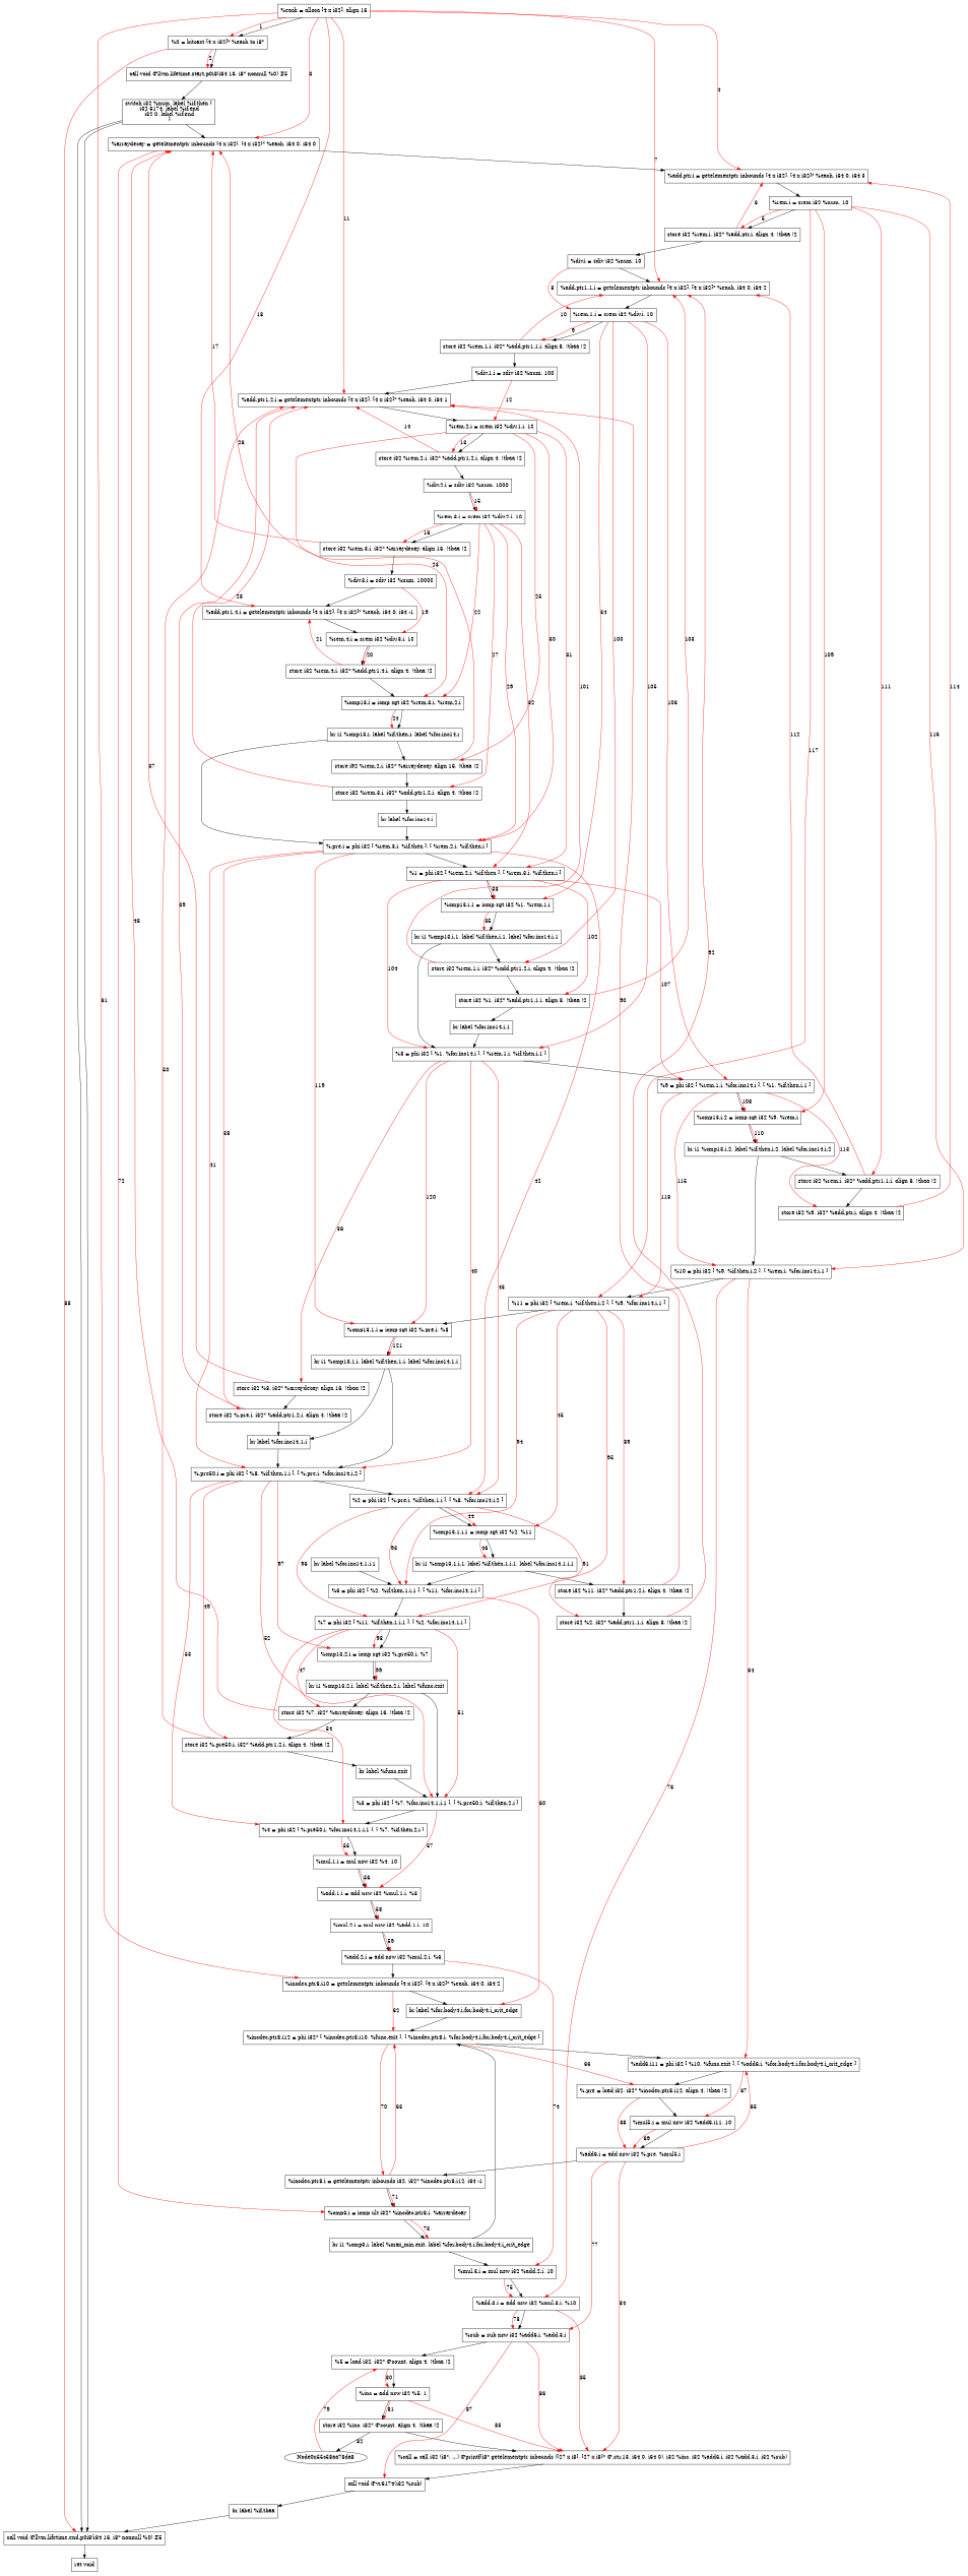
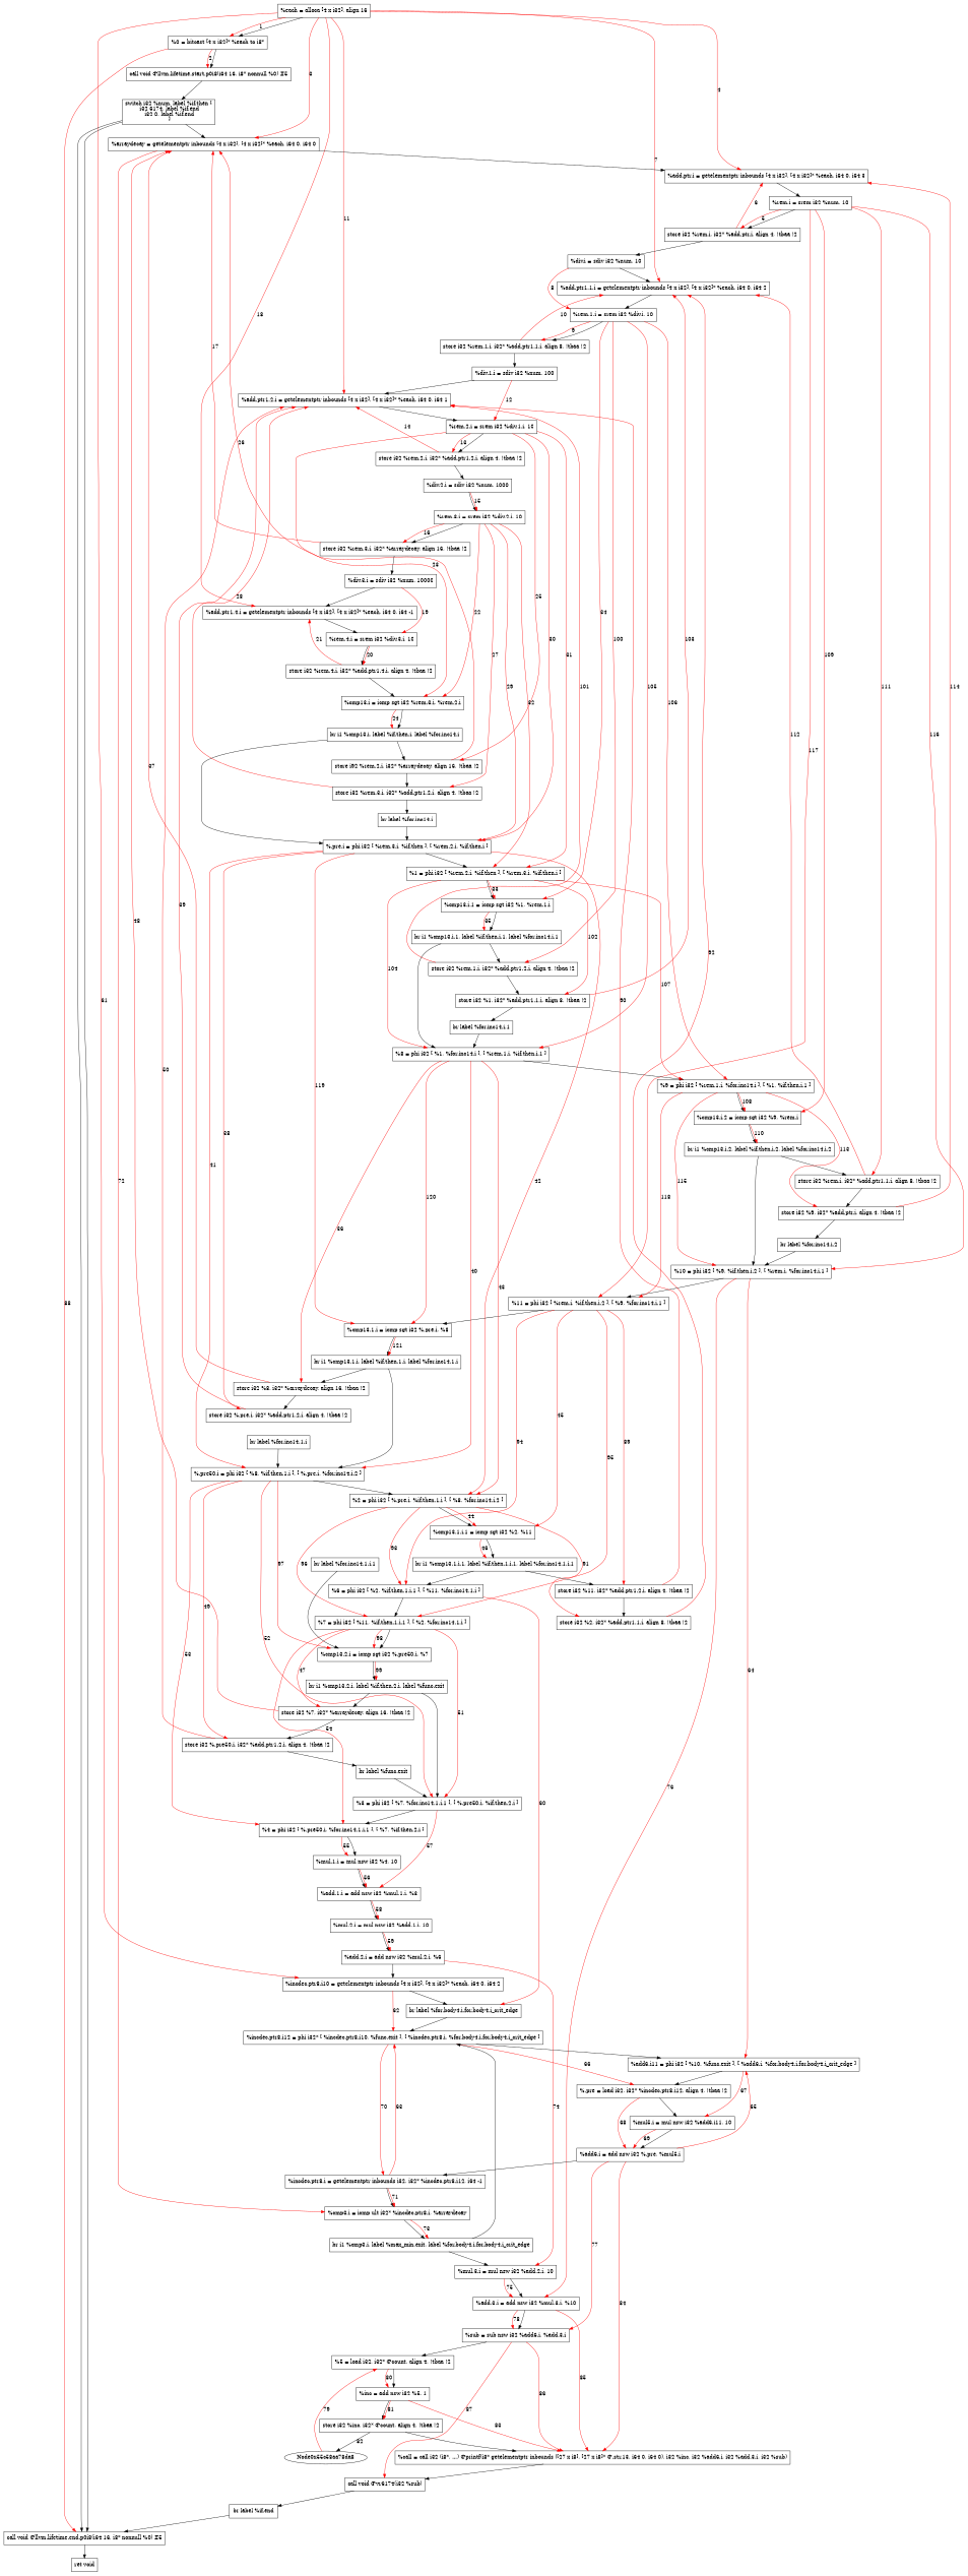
  digraph {
    node [shape=record]
    edge [color=red]
    n1 [label="  %each = alloca [4 x i32], align 16"]
    n2 [label="  %0 = bitcast [4 x i32]* %each to i8*"]
    n3 [label="  %arraydecay = getelementptr inbounds [4 x i32], [4 x i32]* %each, i64 0, i64 0"]
    n4 [label="  %add.ptr.i = getelementptr inbounds [4 x i32], [4 x i32]* %each, i64 0, i64 3"]
    n5 [label="  %add.ptr1.1.i = getelementptr inbounds [4 x i32], [4 x i32]* %each, i64 0, i64 2"]
    n6 [label="  %add.ptr1.2.i = getelementptr inbounds [4 x i32], [4 x i32]* %each, i64 0, i64 1"]
    n7 [label="  %add.ptr1.4.i = getelementptr inbounds [4 x i32], [4 x i32]* %each, i64 0, i64 -1"]
    n8 [label="  %incdec.ptr8.i10 = getelementptr inbounds [4 x i32], [4 x i32]* %each, i64 0, i64 2"]
    n9 [label="  call void @llvm.lifetime.start.p0i8(i64 16, i8* nonnull %0) #5"]
    n10 [label="  call void @llvm.lifetime.end.p0i8(i64 16, i8* nonnull %0) #5"]
    n11 [label="  %cmp3.i = icmp ult i32* %incdec.ptr8.i, %arraydecay"]
    n12 [label="  %rem.i = srem i32 %num, 10"]
    n13 [label="  %rem.1.i = srem i32 %div.i, 10"]
    n14 [label="  %rem.2.i = srem i32 %div.1.i, 10"]
    n15 [label="  %rem.4.i = srem i32 %div.3.i, 10"]
    n16 [label="  br label %for.body4.i.for.body4.i_crit_edge"]
    n17 [label="  %incdec.ptr8.i12 = phi i32* [ %incdec.ptr8.i10, %func.exit ], [ %incdec.ptr8.i, %for.body4.i.for.body4.i_crit_edge ]"]
    n18 [label="  switch i32 %num, label %if.then [\n    i32 6174, label %if.end\n    i32 0, label %if.end\n  ]"]
    n19 [label="  ret void"]
    n20 [label="  br i1 %cmp3.i, label %max_min.exit, label %for.body4.i.for.body4.i_crit_edge"]
    n21 [label="  store i32 %rem.i, i32* %add.ptr.i, align 4, !tbaa !2"]
    n22 [label="  %cmp13.i.2 = icmp sgt i32 %9, %rem.i"]
    n23 [label="  store i32 %rem.i, i32* %add.ptr1.1.i, align 8, !tbaa !2"]
    n24 [label="  %10 = phi i32 [ %9, %if.then.i.2 ], [ %rem.i, %for.inc14.i.1 ]"]
    n25 [label="  %11 = phi i32 [ %rem.i, %if.then.i.2 ], [ %9, %for.inc14.i.1 ]"]
    n26 [label="  %div.i = sdiv i32 %num, 10"]
    n27 [label="  br i1 %cmp13.i.2, label %if.then.i.2, label %for.inc14.i.2"]
    n28 [label="  store i32 %9, i32* %add.ptr.i, align 4, !tbaa !2"]
    n29 [label="  %add6.i11 = phi i32 [ %10, %func.exit ], [ %add6.i, %for.body4.i.for.body4.i_crit_edge ]"]
    n30 [label="  %add.3.i = add nsw i32 %mul.3.i, %10"]
    n31 [label="  %cmp13.1.i = icmp sgt i32 %.pre.i, %8"]
    n32 [label="  %cmp13.1.i.1 = icmp sgt i32 %2, %11"]
    n33 [label="  %6 = phi i32 [ %2, %if.then.1.i.1 ], [ %11, %for.inc14.1.i ]"]
    n34 [label="  %7 = phi i32 [ %11, %if.then.1.i.1 ], [ %2, %for.inc14.1.i ]"]
    n35 [label="  store i32 %11, i32* %add.ptr1.2.i, align 4, !tbaa !2"]
    n36 [label="  store i32 %rem.1.i, i32* %add.ptr1.1.i, align 8, !tbaa !2"]
    n37 [label="  %cmp13.i.1 = icmp sgt i32 %1, %rem.1.i"]
    n38 [label="  store i32 %rem.1.i, i32* %add.ptr1.2.i, align 4, !tbaa !2"]
    n39 [label="  %8 = phi i32 [ %1, %for.inc14.i ], [ %rem.1.i, %if.then.i.1 ]"]
    n40 [label="  %9 = phi i32 [ %rem.1.i, %for.inc14.i ], [ %1, %if.then.i.1 ]"]
    n41 [label="  %div.1.i = sdiv i32 %num, 100"]
    n42 [label="  br i1 %cmp13.i.1, label %if.then.i.1, label %for.inc14.i.1"]
    n43 [label="  store i32 %1, i32* %add.ptr1.1.i, align 8, !tbaa !2"]
    n44 [label="  %.pre50.i = phi i32 [ %8, %if.then.1.i ], [ %.pre.i, %for.inc14.i.2 ]"]
    n45 [label="  %2 = phi i32 [ %.pre.i, %if.then.1.i ], [ %8, %for.inc14.i.2 ]"]
    n46 [label="  store i32 %8, i32* %arraydecay, align 16, !tbaa !2"]
    n47 [label="  store i32 %rem.2.i, i32* %add.ptr1.2.i, align 4, !tbaa !2"]
    n48 [label="  %cmp13.i = icmp sgt i32 %rem.3.i, %rem.2.i"]
    n49 [label="store i92 %rem.2.i, i32* %arraydecay, align 16, !tbaa !2"]
    n50 [label="  %.pre.i = phi i32 [ %rem.3.i, %if.then ], [ %rem.2.i, %if.then.i ]"]
    n51 [label="  %1 = phi i32 [ %rem.2.i, %if.then ], [ %rem.3.i, %if.then.i ]"]
    n52 [label="  %div.2.i = sdiv i32 %num, 1000"]
    n53 [label="  br i1 %cmp13.i, label %if.then.i, label %for.inc14.i"]
    n54 [label="  store i32 %rem.3.i, i32* %add.ptr1.2.i, align 4, !tbaa !2"]
    n55 [label="  store i32 %.pre.i, i32* %add.ptr1.2.i, align 4, !tbaa !2"]
    n56 [label="  %rem.3.i = srem i32 %div.2.i, 10"]
    n57 [label="  store i32 %rem.3.i, i32* %arraydecay, align 16, !tbaa !2"]
    n58 [label="  %div.3.i = sdiv i32 %num, 10000"]
    n59 [label="  br label %for.inc14.i"]
    n60 [label="  store i32 %rem.4.i, i32* %add.ptr1.4.i, align 4, !tbaa !2"]
    n61 [label="  br label %for.inc14.1.i"]
    n62 [label="  store i32 %.pre50.i, i32* %add.ptr1.2.i, align 4, !tbaa !2"]
    n63 [label="  %3 = phi i32 [ %7, %for.inc14.1.i.1 ], [ %.pre50.i, %if.then.2.i ]"]
    n64 [label="  %4 = phi i32 [ %.pre50.i, %for.inc14.1.i.1 ], [ %7, %if.then.2.i ]"]
    n65 [label="  %cmp13.2.i = icmp sgt i32 %.pre50.i, %7"]
    n66 [label="  store i32 %2, i32* %add.ptr1.1.i, align 8, !tbaa !2"]
    n67 [label="  br i1 %cmp13.1.i, label %if.then.1.i, label %for.inc14.1.i"]
    n68 [label="  br label %for.inc14.i.1"]
    n69 [label="  br label %func.exit"]
    n70 [label="  %add.1.i = add nsw i32 %mul.1.i, %3"]
    n71 [label="  %mul.1.i = mul nsw i32 %4, 10"]
    n72 [label="  br i1 %cmp13.2.i, label %if.then.2.i, label %func.exit"]
    n73 [label="  br i1 %cmp13.1.i.1, label %if.then.1.i.1, label %for.inc14.1.i.1"]
    n74 [label="  store i32 %7, i32* %arraydecay, align 16, !tbaa !2"]
    n75 [label="  %mul.2.i = mul nsw i32 %add.1.i, 10"]
    n76 [label="  %add.2.i = add nsw i32 %mul.2.i, %6"]
    n77 [label="  %mul.3.i = mul nsw i32 %add.2.i, 10"]
    n78 [label="  %.pre = load i32, i32* %incdec.ptr8.i12, align 4, !tbaa !2"]
    n79 [label="  %incdec.ptr8.i = getelementptr inbounds i32, i32* %incdec.ptr8.i12, i64 -1"]
    n80 [label="  %mul5.i = mul nsw i32 %add6.i11, 10"]
    n81 [label="  %add6.i = add nsw i32 %.pre, %mul5.i"]
    n82 [label="  %sub = sub nsw i32 %add6.i, %add.3.i"]
    n83 [label="  %call = call i32 (i8*, ...) @printf(i8* getelementptr inbounds ([27 x i8], [27 x i8]* @.str.13, i64 0, i64 0), i32 %inc, i32 %add6.i, i32 %add.3.i, i32 %sub)"]
    n84 [label="  %5 = load i32, i32* @count, align 4, !tbaa !2"]
    n85 [label="  call void @vr6174(i32 %sub)"]
    n86 [label="  %inc = add nsw i32 %5, 1"]
-   n87 [label="br label %if.tbaa"]
+   n87 [label="  br label %if.end"]
    n88 [label="  store i32 %inc, i32* @count, align 4, !tbaa !2"]
    Node0x55c58aa78da8 [shape=""]
    n90 [label="  br label %for.inc14.1.i.1"]
+   n91 [label="  br label %for.inc14.i.2"]
    n1 -> n2 [color=""]
    n1 -> n2 [label=1]
    n1 -> n3 [label=3]
    n1 -> n4 [label=4]
    n1 -> n5 [label=7]
    n1 -> n6 [label=11]
    n1 -> n7 [label=18]
    n1 -> n8 [label=61]
    n2 -> n9 [color=""]
    n2 -> n9 [label=2]
    n2 -> n10 [label=88]
    n3 -> n4 [color=""]
    n3 -> n11 [label=72]
    n4 -> n12 [color=""]
    n5 -> n13 [color=""]
    n6 -> n14 [color=""]
    n7 -> n15 [color=""]
    n8 -> n16 [color=""]
    n8 -> n17 [label=62]
    n9 -> n18 [color=""]
    n10 -> n19 [color=""]
    n11 -> n20 [color=""]
    n11 -> n20 [label=73]
    n12 -> n21 [color=""]
    n12 -> n21 [label=5]
    n12 -> n22 [label=109]
    n12 -> n23 [label=111]
    n12 -> n24 [label=116]
    n12 -> n25 [label=117]
    n13 -> n36 [color=""]
    n13 -> n36 [label=9]
    n13 -> n37 [label=34]
    n13 -> n38 [label=100]
    n13 -> n39 [label=105]
    n13 -> n40 [label=106]
    n14 -> n47 [color=""]
    n14 -> n47 [label=13]
    n14 -> n48 [label=23]
    n14 -> n49 [label=25]
    n14 -> n50 [label=30]
    n14 -> n51 [label=31]
    n15 -> n60 [color=""]
    n15 -> n60 [label=20]
    n16 -> n17 [color=""]
    n17 -> n29 [color=""]
    n17 -> n78 [label=66]
    n17 -> n79 [label=70]
    n18 -> n3 [color=""]
    n18 -> n10 [color=""]
    n18 -> n10 [color=""]
    n20 -> n17 [color=""]
    n20 -> n77 [color=""]
    n21 -> n4 [label=6]
    n21 -> n26 [color=""]
    n22 -> n27 [color=""]
    n22 -> n27 [label=110]
    n23 -> n5 [label=112]
    n23 -> n28 [color=""]
    n24 -> n25 [color=""]
    n24 -> n29 [label=64]
    n24 -> n30 [label=76]
    n25 -> n31 [color=""]
    n25 -> n32 [label=45]
    n25 -> n33 [label=94]
    n25 -> n34 [label=95]
    n25 -> n35 [label=89]
    n26 -> n5 [color=""]
    n26 -> n13 [label=8]
    n27 -> n23 [color=""]
    n27 -> n24 [color=""]
    n28 -> n4 [label=114]
+   n28 -> n91 [color=""]
    n29 -> n78 [color=""]
    n29 -> n80 [label=67]
    n30 -> n82 [color=""]
    n30 -> n82 [label=78]
    n30 -> n83 [label=85]
    n31 -> n67 [color=""]
    n31 -> n67 [label=121]
    n32 -> n73 [color=""]
    n32 -> n73 [label=46]
    n33 -> n16 [label=60]
    n33 -> n34 [color=""]
    n34 -> n63 [label=51]
    n34 -> n64 [label=54]
    n34 -> n65 [color=""]
    n34 -> n65 [label=98]
    n34 -> n74 [label=47]
    n35 -> n6 [label=90]
    n35 -> n66 [color=""]
    n36 -> n5 [label=10]
    n36 -> n41 [color=""]
    n37 -> n42 [color=""]
    n37 -> n42 [label=35]
    n38 -> n6 [label=101]
    n38 -> n43 [color=""]
    n39 -> n31 [label=120]
    n39 -> n40 [color=""]
    n39 -> n44 [label=40]
    n39 -> n45 [label=43]
    n39 -> n46 [label=36]
    n40 -> n22 [color=""]
    n40 -> n22 [label=108]
    n40 -> n24 [label=115]
    n40 -> n25 [label=118]
    n40 -> n28 [label=113]
    n41 -> n6 [color=""]
    n41 -> n14 [label=12]
    n42 -> n38 [color=""]
    n42 -> n39 [color=""]
    n43 -> n5 [label=103]
    n43 -> n68 [color=""]
    n44 -> n45 [color=""]
    n44 -> n62 [label=49]
    n44 -> n63 [label=52]
    n44 -> n64 [label=53]
    n44 -> n65 [label=97]
    n45 -> n32 [color=""]
    n45 -> n32 [label=44]
    n45 -> n33 [label=93]
    n45 -> n34 [label=96]
    n45 -> n66 [label=91]
    n46 -> n3 [label=37]
    n46 -> n55 [color=""]
    n47 -> n6 [label=14]
    n47 -> n52 [color=""]
    n48 -> n53 [color=""]
    n48 -> n53 [label=24]
    n49 -> n3 [label=26]
    n49 -> n54 [color=""]
    n50 -> n31 [label=119]
    n50 -> n44 [label=41]
    n50 -> n45 [label=42]
    n50 -> n51 [color=""]
    n50 -> n55 [label=38]
    n51 -> n37 [color=""]
    n51 -> n37 [label=33]
    n51 -> n39 [label=104]
    n51 -> n40 [label=107]
    n51 -> n43 [label=102]
    n52 -> n56 [color=""]
    n52 -> n56 [label=15]
    n53 -> n49 [color=""]
    n53 -> n50 [color=""]
    n54 -> n6 [label=28]
    n54 -> n59 [color=""]
    n55 -> n6 [label=39]
-   n55 -> n61 [color=""]
    n56 -> n48 [label=22]
    n56 -> n50 [label=29]
    n56 -> n51 [label=32]
    n56 -> n54 [label=27]
    n56 -> n57 [color=""]
    n56 -> n57 [label=16]
    n57 -> n3 [label=17]
    n57 -> n58 [color=""]
    n58 -> n7 [color=""]
    n58 -> n15 [label=19]
    n59 -> n50 [color=""]
    n60 -> n7 [label=21]
    n60 -> n48 [color=""]
    n61 -> n44 [color=""]
    n62 -> n6 [label=50]
    n62 -> n69 [color=""]
    n63 -> n64 [color=""]
    n63 -> n70 [label=57]
    n64 -> n71 [color=""]
    n64 -> n71 [label=55]
    n65 -> n72 [color=""]
    n65 -> n72 [label=99]
    n66 -> n5 [label=92]
    n67 -> n44 [color=""]
-   n67 -> n61 [color=""]
+   n67 -> n46 [color=""]
    n68 -> n39 [color=""]
    n69 -> n63 [color=""]
    n70 -> n75 [color=""]
    n70 -> n75 [label=58]
    n71 -> n70 [color=""]
    n71 -> n70 [label=56]
    n72 -> n63 [color=""]
    n72 -> n74 [color=""]
    n73 -> n33 [color=""]
    n73 -> n35 [color=""]
    n74 -> n3 [label=48]
    n74 -> n62 [color=""]
    n75 -> n76 [color=""]
    n75 -> n76 [label=59]
    n76 -> n8 [color=""]
    n76 -> n77 [label=74]
    n77 -> n30 [color=""]
    n77 -> n30 [label=75]
    n78 -> n80 [color=""]
    n78 -> n81 [label=68]
    n79 -> n11 [color=""]
    n79 -> n11 [label=71]
    n79 -> n17 [label=63]
    n80 -> n81 [color=""]
    n80 -> n81 [label=69]
    n81 -> n29 [label=65]
    n81 -> n79 [color=""]
    n81 -> n82 [label=77]
    n81 -> n83 [label=84]
    n82 -> n83 [label=86]
    n82 -> n84 [color=""]
    n82 -> n85 [label=87]
    n83 -> n85 [color=""]
    n84 -> n86 [color=""]
    n84 -> n86 [label=80]
    n85 -> n87 [color=""]
    n86 -> n83 [label=83]
    n86 -> n88 [color=""]
    n86 -> n88 [label=81]
    n87 -> n10 [color=""]
    n88 -> n83 [color=""]
    n88 -> Node0x55c58aa78da8 [color=black label=82]
    Node0x55c58aa78da8 -> n84 [label=79]
-   n90 -> n33 [color=""]
+   n90 -> n65 [color=""]
+   n91 -> n24 [color=""]
  }
